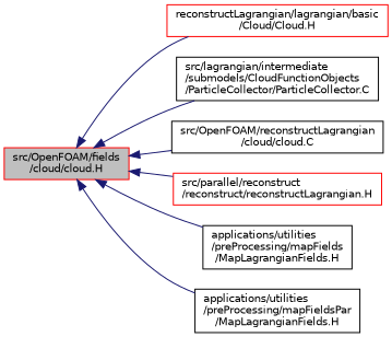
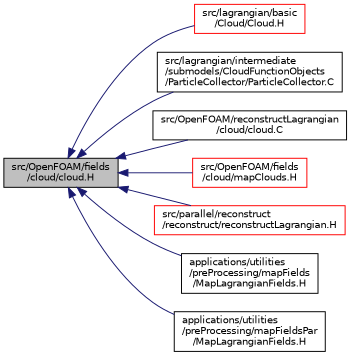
  digraph {
    rankdir=LR
    node [color=black fontname=Helvetica fontsize=10 shape=record]
    edge [color=midnightblue dir=back fontname=Helvetica fontsize=10 labelfontname=Helvetica labelfontsize=10 style=solid]
-   n1 [color=red fillcolor=grey75 fontcolor=black height=0.2 label="src/OpenFOAM/fields\l/cloud/cloud.H" style=filled width=0.4]
-   n2 [color=red height=0.2 label="reconstructLagrangian/lagrangian/basic\l/Cloud/Cloud.H" width=0.4]
+   n1 [fillcolor=grey75 fontcolor=black height=0.2 label="src/OpenFOAM/fields\l/cloud/cloud.H" style=filled width=0.4]
+   n2 [color=red height=0.2 label="src/lagrangian/basic\l/Cloud/Cloud.H" width=0.4]
    n3 [height=0.2 label="src/lagrangian/intermediate\l/submodels/CloudFunctionObjects\l/ParticleCollector/ParticleCollector.C" width=0.4]
    n4 [height=0.2 label="src/OpenFOAM/reconstructLagrangian\l/cloud/cloud.C" width=0.4]
+   n5 [color=red height=0.2 label="src/OpenFOAM/fields\l/cloud/mapClouds.H" width=0.4]
    n6 [color=red height=0.2 label="src/parallel/reconstruct\l/reconstruct/reconstructLagrangian.H" width=0.4]
    n7 [height=0.2 label="applications/utilities\l/preProcessing/mapFields\l/MapLagrangianFields.H" width=0.4]
    n8 [height=0.2 label="applications/utilities\l/preProcessing/mapFieldsPar\l/MapLagrangianFields.H" width=0.4]
    n1 -> n2
    n1 -> n3
    n1 -> n4
+   n1 -> n5
    n1 -> n6
    n1 -> n7
    n1 -> n8
  }
